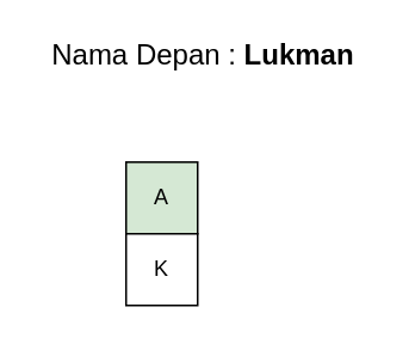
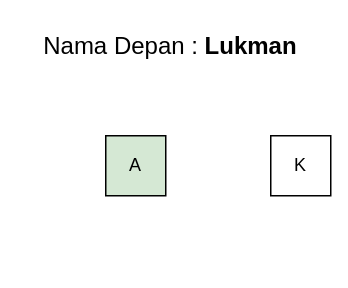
  <mxCell id="0" />
  <mxCell id="1" parent="0" />
  <mxCell id="2" value="A" style="rounded=0;whiteSpace=wrap;html=1;fillColor=#d5e8d4;" vertex="1" parent="1"><mxGeometry x="70" y="90" width="40" height="40" as="geometry" /></mxCell>
  <mxCell id="3" value="Nama Depan : &lt;b style=&quot;font-size: 16px;&quot;&gt;Lukman&amp;nbsp;&lt;/b&gt;" style="text;html=1;align=center;verticalAlign=middle;resizable=0;points=[];autosize=1;fontSize=16;" vertex="1" parent="1"><mxGeometry x="20" y="20" width="190" height="20" as="geometry" /></mxCell>
- <mxCell id="4" value="K" style="rounded=0;whiteSpace=wrap;html=1;" vertex="1" parent="1"><mxGeometry x="70" y="130" width="40" height="40" as="geometry" /></mxCell>
+ <mxCell id="4" value="K" style="rounded=0;whiteSpace=wrap;html=1;" vertex="1" parent="1"><mxGeometry x="180" y="90" width="40" height="40" as="geometry" /></mxCell>
